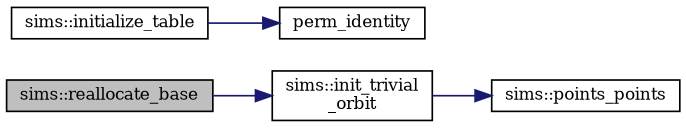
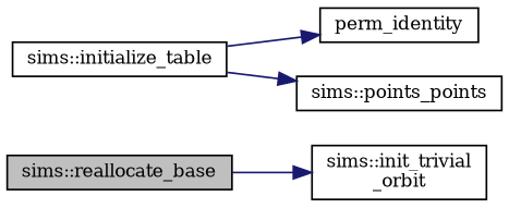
  digraph {
    fontname="DejaVu Serif"
    rankdir=LR
    node [color=black fillcolor=white fontname="DejaVu Serif" fontsize=10 shape=record style=filled]
    edge [color=midnightblue fontname="DejaVu Serif" fontsize=10 labelfontname=Helvetica labelfontsize=10 style=solid]
    n1 [fillcolor=grey75 fontcolor=black height=0.2 label="sims::reallocate_base" width=0.4]
    n2 [height=0.2 label="sims::init_trivial\l_orbit" width=0.4]
    n3 [height=0.2 label="sims::initialize_table" width=0.4]
    n4 [height=0.2 label=perm_identity width=0.4]
    n5 [height=0.2 label="sims::points_points" width=0.4]
    n1 -> n2
-   n2 -> n5
+   n3 -> n5
    n3 -> n4
  }
